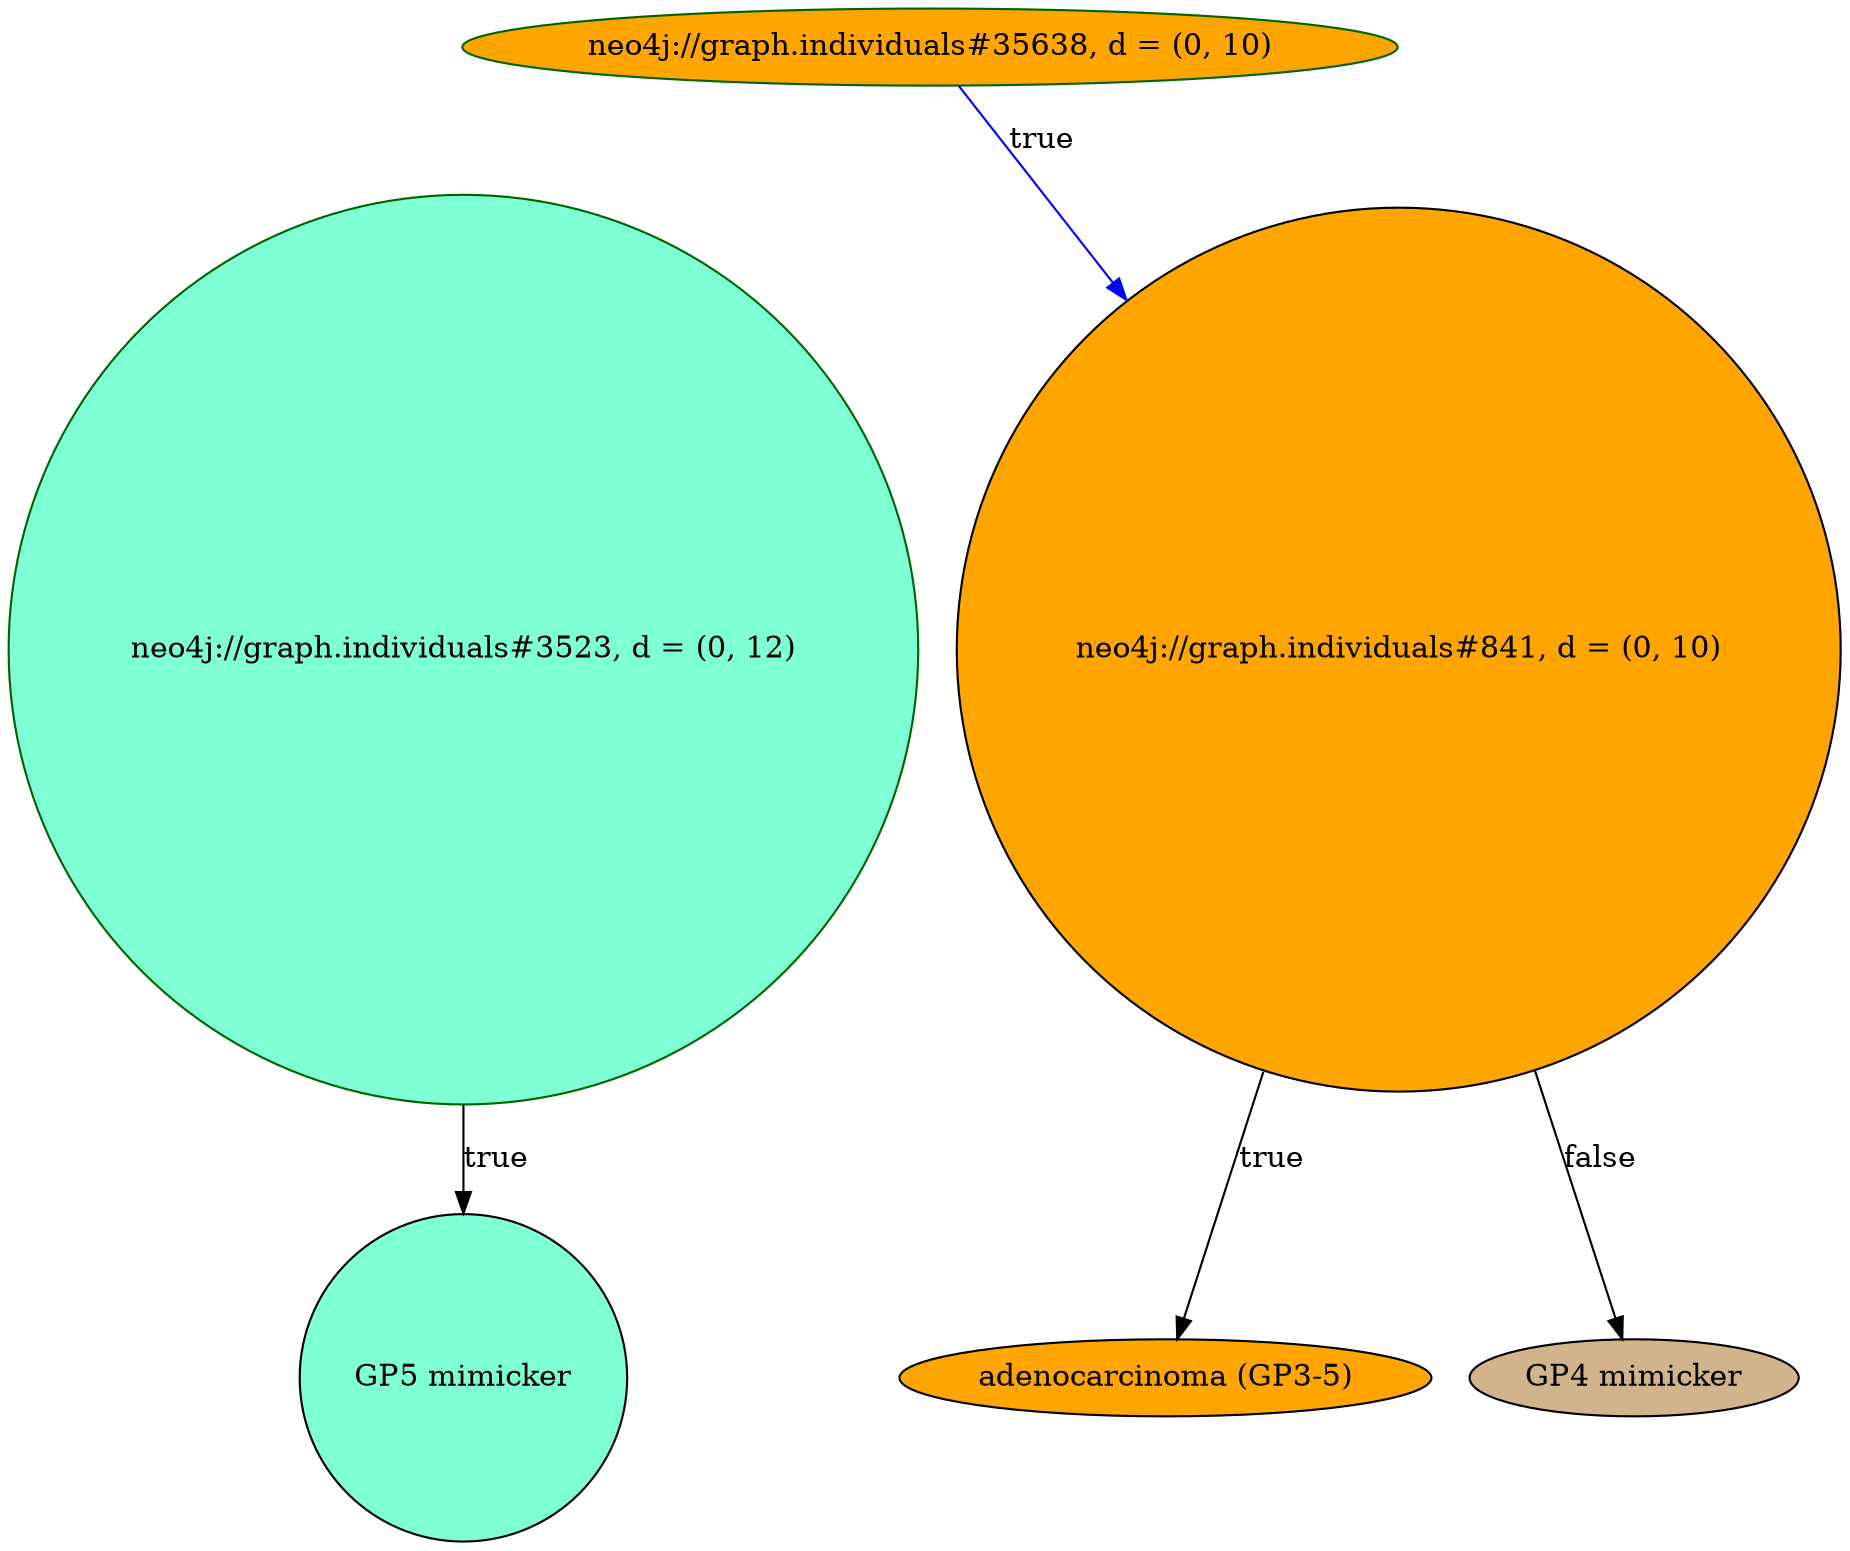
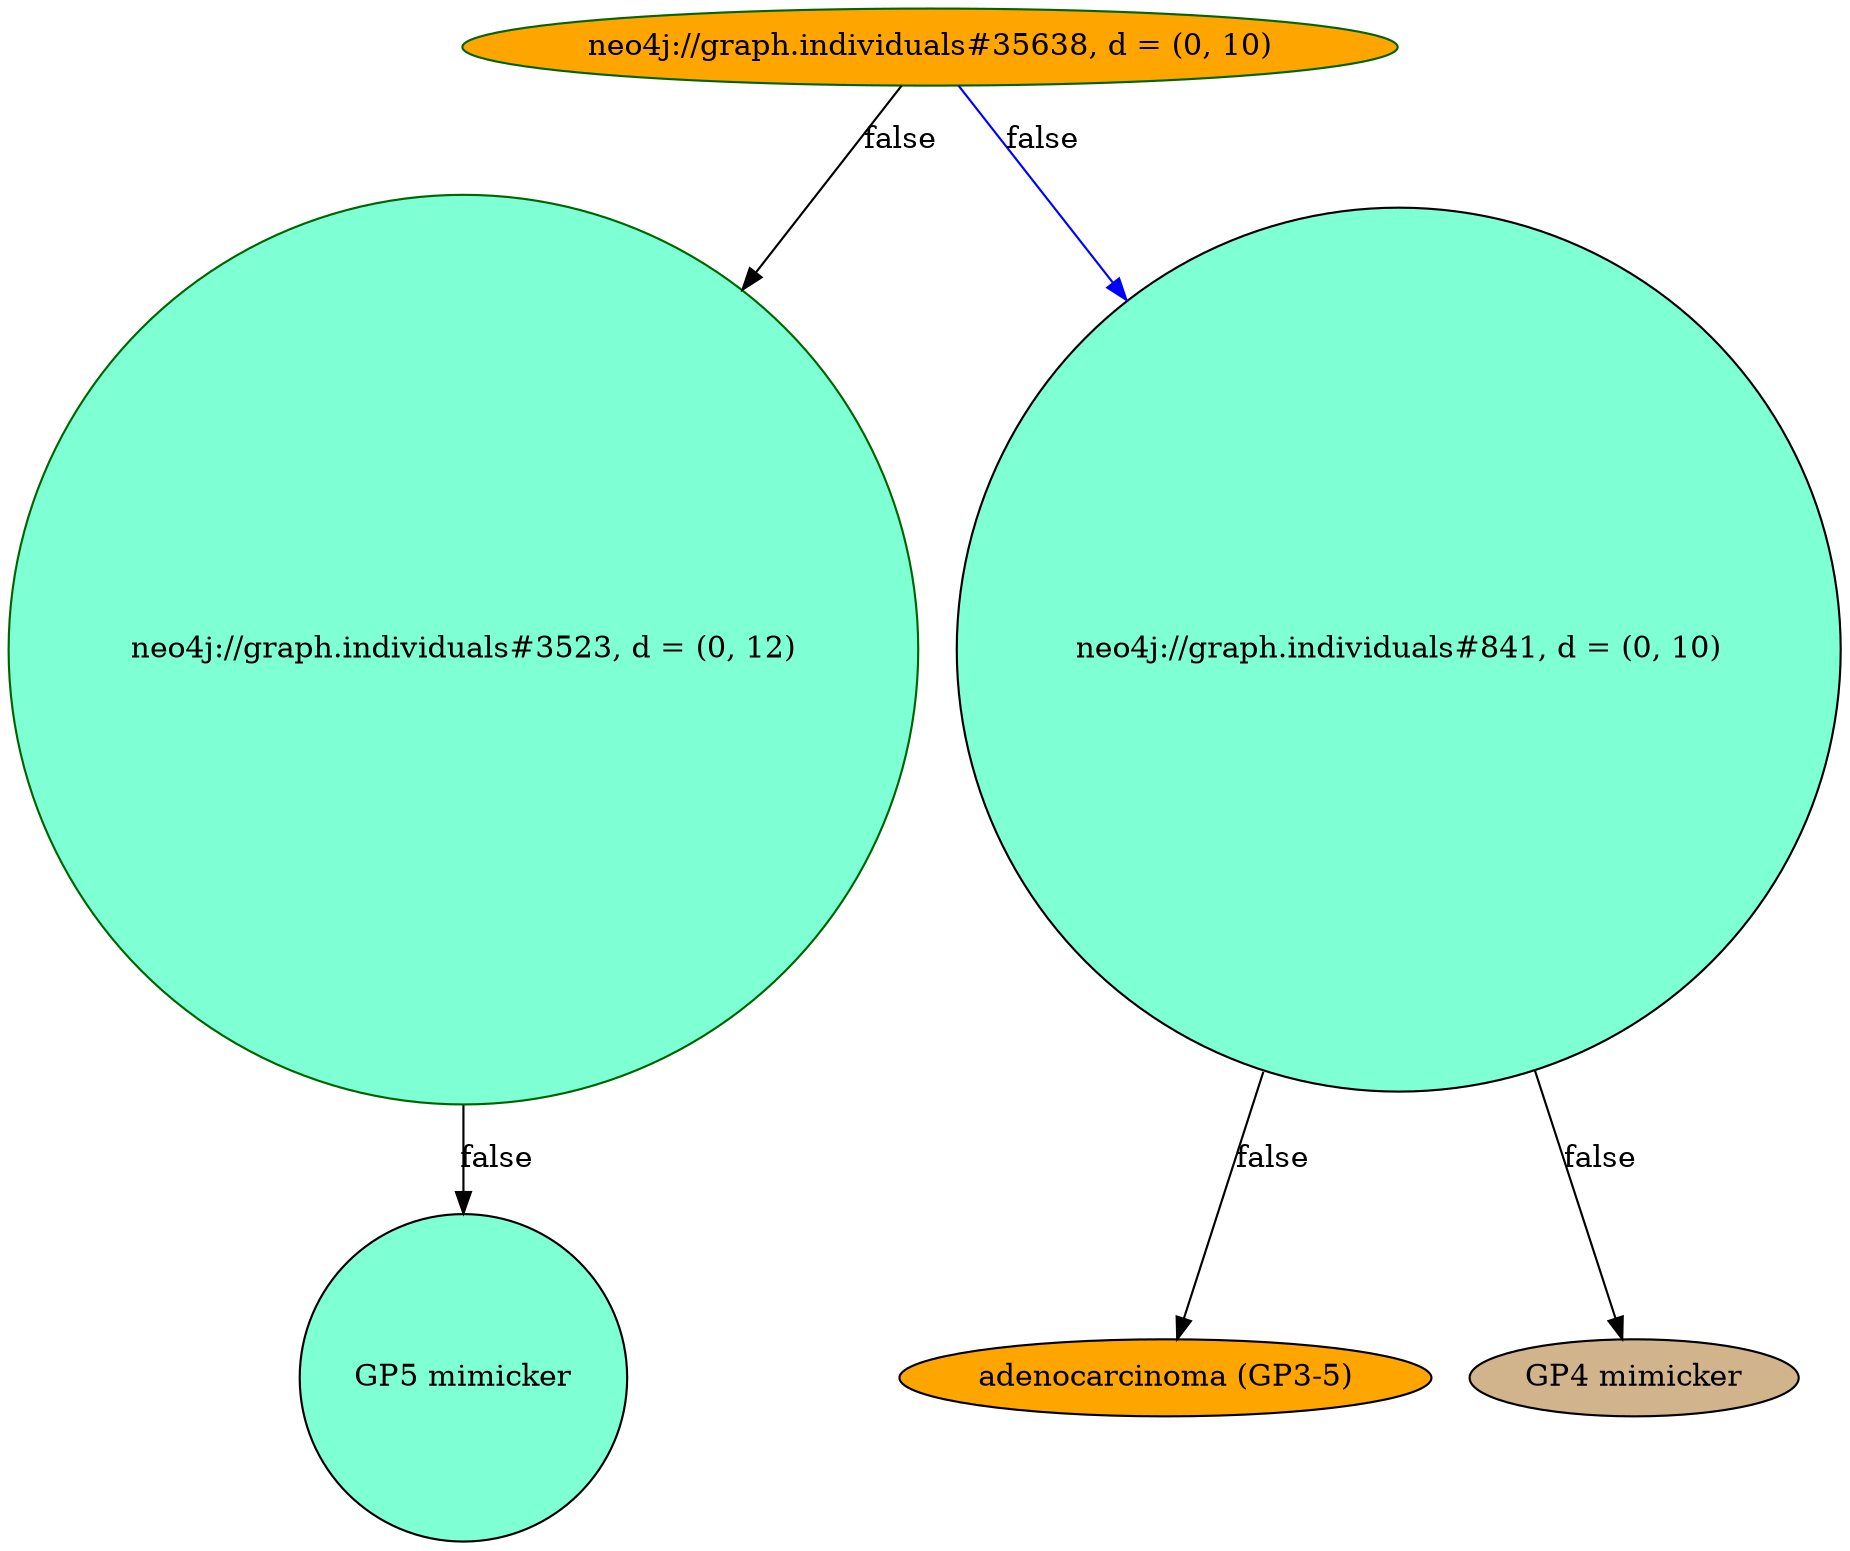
  digraph {
    fontname="Times-Roman"
    node [color=black fillcolor=aquamarine fontname="Times-Roman" shape=ellipse style="rounded,filled"]
    edge [color=black]
    n1 [color=darkgreen fillcolor=orange label="neo4j://graph.individuals#35638, d = (0, 10)"]
    n2 [color=darkgreen label="neo4j://graph.individuals#3523, d = (0, 12)" shape=circle]
-   n3 [fillcolor=orange label="neo4j://graph.individuals#841, d = (0, 10)" shape=circle]
+   n3 [label="neo4j://graph.individuals#841, d = (0, 10)" shape=circle]
    n4 [label="GP5 mimicker" shape=circle]
    n5 [fillcolor=orange label="adenocarcinoma (GP3-5)"]
    n6 [fillcolor=tan label="GP4 mimicker"]
-   n1 -> n3 [color=blue label=true]
-   n2 -> n4 [label=true]
-   n3 -> n5 [label=true]
+   n1 -> n2 [label=false]
+   n1 -> n3 [color=blue label=false]
+   n2 -> n4 [label=false]
+   n3 -> n5 [label=false]
    n3 -> n6 [label=false]
  }
